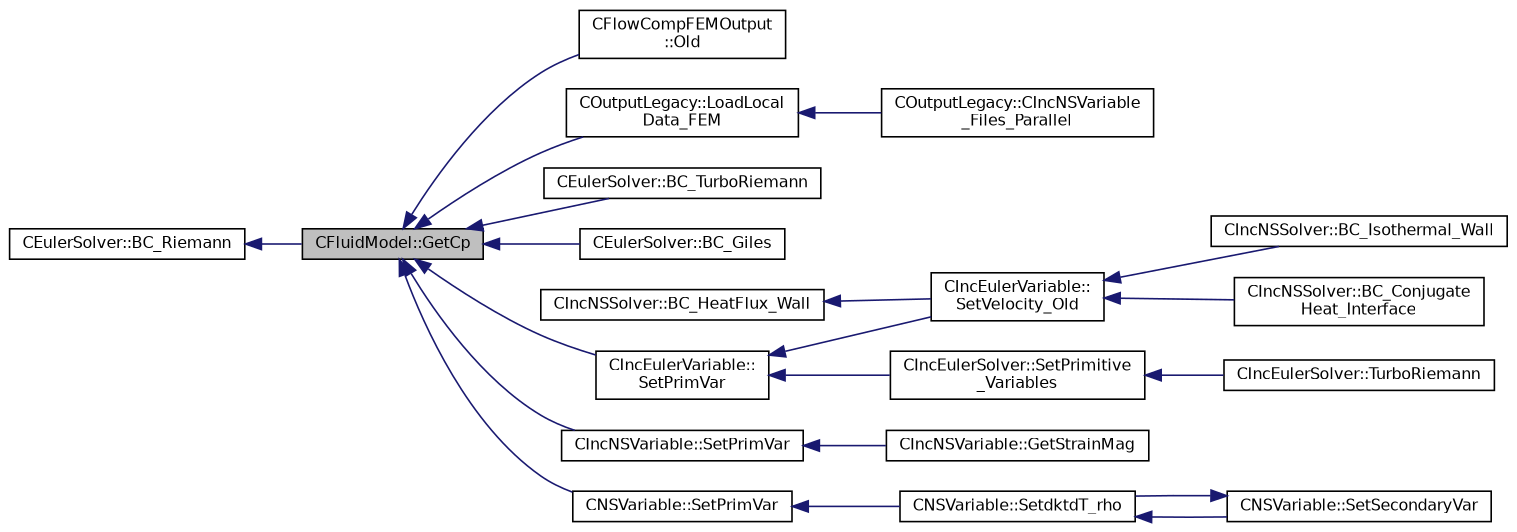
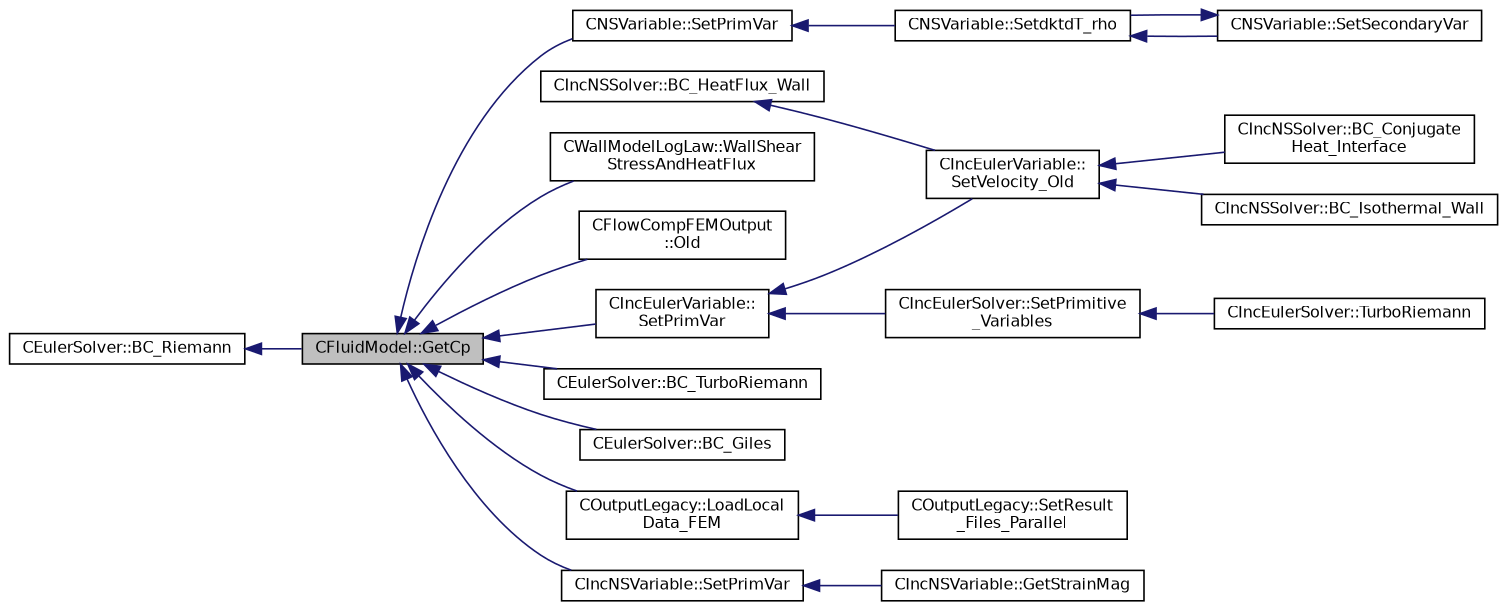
  digraph {
    rankdir=LR
    node [color=black fillcolor=white fontname=Helvetica fontsize=10 shape=record style=filled]
    edge [color=midnightblue dir=back fontname=Helvetica fontsize=10 labelfontname=Helvetica labelfontsize=10 style=solid]
    n1 [fillcolor=grey75 fontcolor=black height=0.2 label="CFluidModel::GetCp" width=0.4]
+   n2 [height=0.2 label="CWallModelLogLaw::WallShear\lStressAndHeatFlux" width=0.4]
    n3 [height=0.2 label="CFlowCompFEMOutput\l::Old" width=0.4]
    n4 [height=0.2 label="COutputLegacy::LoadLocal\lData_FEM" width=0.4]
    n5 [height=0.2 label="CEulerSolver::BC_TurboRiemann" width=0.4]
    n6 [height=0.2 label="CEulerSolver::BC_Giles" width=0.4]
    n7 [height=0.2 label="CIncEulerVariable::\lSetPrimVar" width=0.4]
    n8 [height=0.2 label="CIncNSVariable::SetPrimVar" width=0.4]
    n9 [height=0.2 label="CNSVariable::SetPrimVar" width=0.4]
-   n10 [height=0.2 label="COutputLegacy::CIncNSVariable\l_Files_Parallel" width=0.4]
+   n10 [height=0.2 label="COutputLegacy::SetResult\l_Files_Parallel" width=0.4]
    n11 [height=0.2 label="CEulerSolver::BC_Riemann" width=0.4]
    n12 [height=0.2 label="CIncEulerVariable::\lSetVelocity_Old" width=0.4]
    n13 [height=0.2 label="CIncEulerSolver::SetPrimitive\l_Variables" width=0.4]
    n14 [height=0.2 label="CIncNSVariable::GetStrainMag" width=0.4]
    n15 [height=0.2 label="CNSVariable::SetdktdT_rho" width=0.4]
    n16 [height=0.2 label="CIncNSSolver::BC_Isothermal_Wall" width=0.4]
    n17 [height=0.2 label="CIncNSSolver::BC_Conjugate\lHeat_Interface" width=0.4]
    n18 [height=0.2 label="CIncEulerSolver::TurboRiemann" width=0.4]
    n19 [height=0.2 label="CIncNSSolver::BC_HeatFlux_Wall" width=0.4]
    n20 [height=0.2 label="CNSVariable::SetSecondaryVar" width=0.4]
+   n1 -> n2
    n1 -> n3
    n1 -> n4
    n1 -> n5
    n1 -> n6
    n1 -> n7
    n1 -> n8
    n1 -> n9
    n4 -> n10
    n7 -> n12
    n7 -> n13
    n8 -> n14
    n9 -> n15
    n11 -> n1
    n12 -> n16
    n12 -> n17
    n13 -> n18
    n15 -> n20
    n19 -> n12
    n20 -> n15
  }
